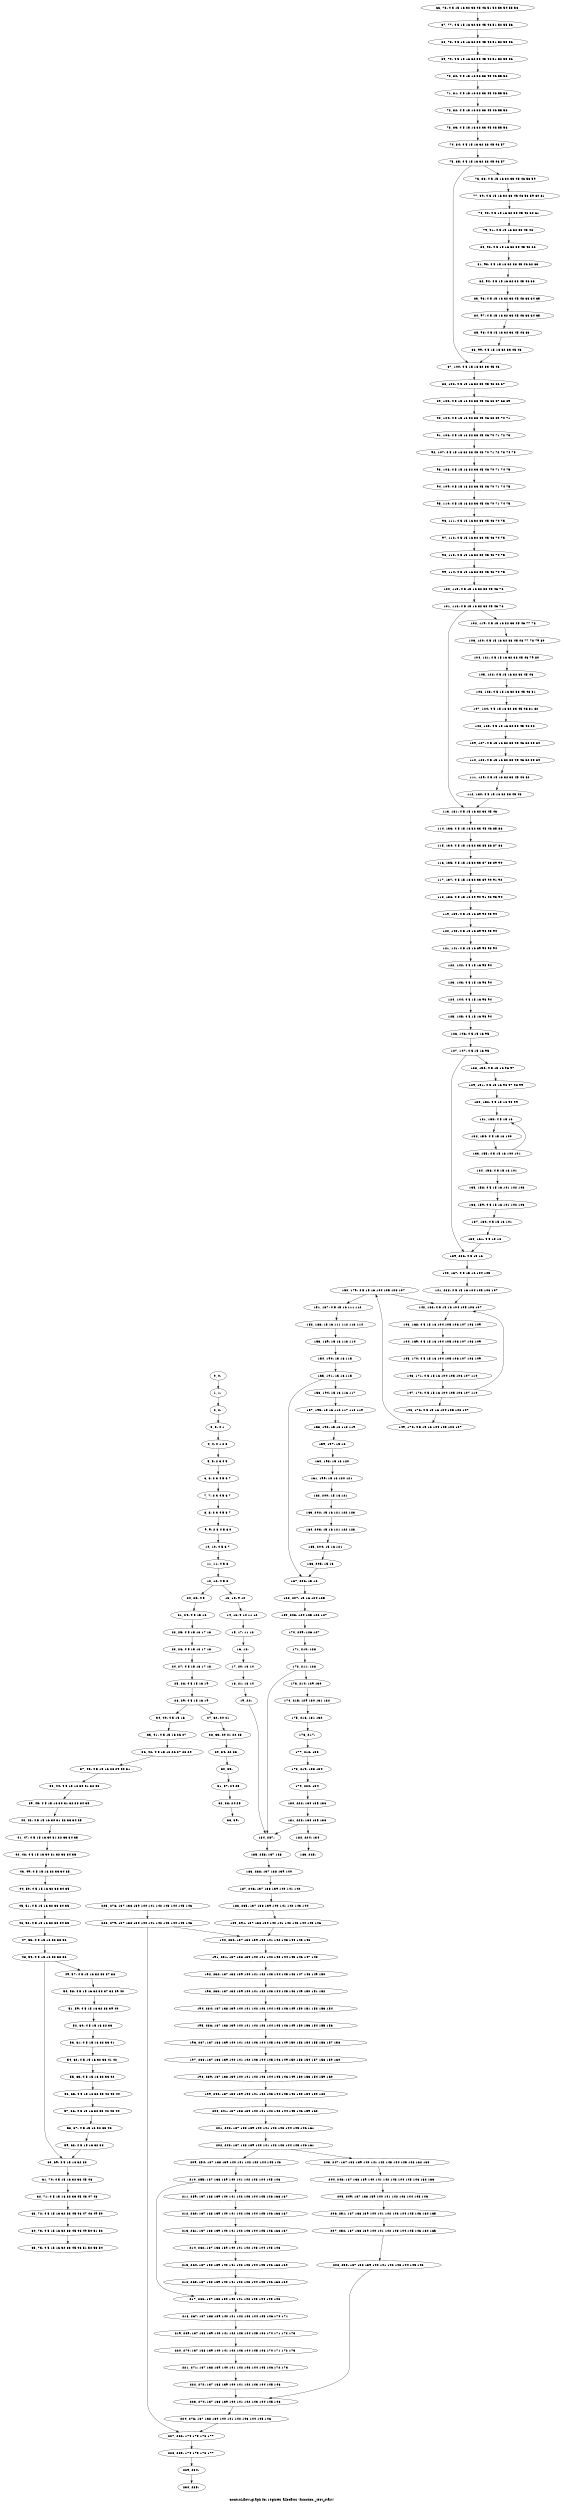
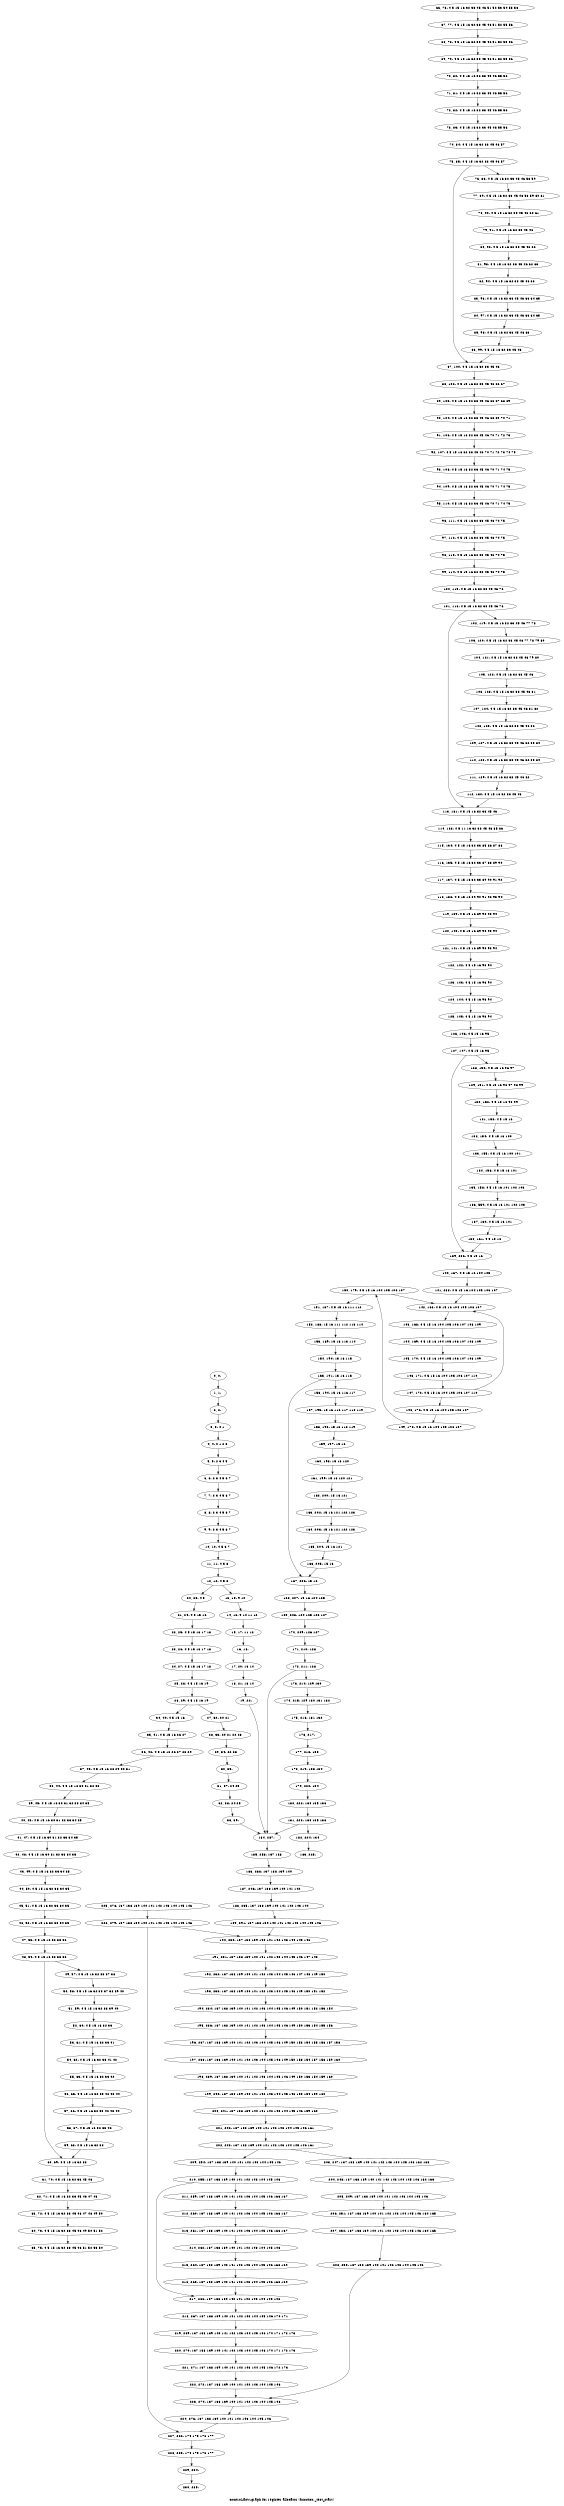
  digraph {
    label="Control-flow-graph for register allocator (function _test_start)"
    n1 [label="0, 0: "]
    n2 [label="1, 1: "]
    n3 [label="2, 2: "]
    n4 [label="3, 3: 0 1 "]
    n5 [label="4, 4: 0 1 2 3 "]
    n6 [label="5, 5: 2 3 4 5 "]
    n7 [label="6, 6: 2 3 4 5 6 7 "]
    n8 [label="7, 7: 2 3 4 5 6 7 "]
    n9 [label="8, 8: 2 3 4 5 6 7 "]
-   n10 [label="9, 9: 2 3 4 5 6 0"]
+   n10 [label="9, 9: 2 3 4 5 6 7 "]
    n11 [label="10, 10: 4 5 6 7 "]
    n12 [label="11, 11: 4 5 8 "]
    n13 [label="12, 12: 4 5 8 "]
    n14 [label="13, 15: 9 10 "]
    n15 [label="20, 23: 4 5 "]
    n16 [label="14, 16: 9 10 11 12 "]
    n17 [label="21, 24: 4 5 15 16 "]
    n18 [label="15, 17: 11 12 "]
    n19 [label="16, 18: "]
    n20 [label="17, 20: 13 14 "]
    n21 [label="18, 21: 13 14 "]
    n22 [label="19, 22: "]
    n23 [label="184, 287: "]
    n24 [label="185, 258: 137 138 "]
    n25 [label="22, 25: 4 5 15 16 17 18 "]
    n26 [label="23, 26: 4 5 15 16 17 18 "]
    n27 [label="24, 27: 4 5 15 16 17 18 "]
    n28 [label="25, 28: 4 5 15 16 19 "]
    n29 [label="26, 29: 4 5 15 16 19 "]
    n30 [label="27, 32: 20 21 "]
    n31 [label="34, 40: 4 5 15 16 "]
    n32 [label="28, 33: 20 21 22 23 "]
    n33 [label="35, 41: 4 5 15 16 26 27 "]
    n34 [label="29, 34: 22 23 "]
    n35 [label="30, 35: "]
    n36 [label="31, 37: 24 25 "]
    n37 [label="32, 38: 24 25 "]
    n38 [label="33, 39: "]
    n39 [label="36, 42: 4 5 15 16 26 27 28 29 "]
    n40 [label="37, 43: 4 5 15 16 28 29 30 31 "]
    n41 [label="38, 44: 4 5 15 16 30 31 32 33 "]
    n42 [label="39, 45: 4 5 15 16 30 31 32 33 34 35 "]
    n43 [label="40, 46: 4 5 15 16 30 31 32 33 34 35 "]
    n44 [label="41, 47: 4 5 15 16 30 31 32 33 34 35 "]
    n45 [label="42, 48: 4 5 15 16 30 31 32 33 34 35 "]
    n46 [label="43, 49: 4 5 15 16 32 33 34 35 "]
    n47 [label="44, 50: 4 5 15 16 32 33 34 35 "]
    n48 [label="45, 51: 4 5 15 16 32 33 34 35 "]
    n49 [label="46, 52: 4 5 15 16 32 33 34 35 "]
    n50 [label="47, 53: 4 5 15 16 32 33 36 "]
    n51 [label="48, 54: 4 5 15 16 32 33 36 "]
    n52 [label="49, 57: 4 5 15 16 32 33 37 38 "]
    n53 [label="60, 69: 4 5 15 16 32 33 "]
    n54 [label="50, 58: 4 5 15 16 32 33 37 38 39 40 "]
    n55 [label="61, 70: 4 5 15 16 32 33 45 46 "]
    n56 [label="51, 59: 4 5 15 16 32 33 39 40 "]
    n57 [label="52, 60: 4 5 15 16 32 33 "]
    n58 [label="53, 61: 4 5 15 16 32 33 41 "]
    n59 [label="54, 62: 4 5 15 16 32 33 41 42 "]
    n60 [label="55, 63: 4 5 15 16 32 33 42 "]
    n61 [label="56, 65: 4 5 15 16 32 33 42 43 44 "]
    n62 [label="57, 66: 4 5 15 16 32 33 42 43 44 "]
    n63 [label="58, 67: 4 5 15 16 32 33 42 "]
    n64 [label="59, 68: 4 5 15 16 32 33 "]
    n65 [label="62, 71: 4 5 15 16 32 33 45 46 47 48 "]
    n66 [label="63, 72: 4 5 15 16 32 33 45 46 47 48 49 50 "]
    n67 [label="64, 73: 4 5 15 16 32 33 45 46 49 50 51 52 "]
    n68 [label="65, 75: 4 5 15 16 32 33 45 46 51 52 53 54 "]
    n69 [label="66, 76: 4 5 15 16 32 33 45 46 51 52 53 54 55 56 "]
    n70 [label="67, 77: 4 5 15 16 32 33 45 46 51 52 55 56 "]
    n71 [label="68, 78: 4 5 15 16 32 33 45 46 51 52 55 56 "]
    n72 [label="69, 79: 4 5 15 16 32 33 45 46 51 52 55 56 "]
    n73 [label="70, 80: 4 5 15 16 32 33 45 46 55 56 "]
    n74 [label="71, 81: 4 5 15 16 32 33 45 46 55 56 "]
    n75 [label="72, 82: 4 5 15 16 32 33 45 46 55 56 "]
    n76 [label="73, 83: 4 5 15 16 32 33 45 46 55 56 "]
    n77 [label="74, 84: 4 5 15 16 32 33 45 46 57 "]
    n78 [label="75, 85: 4 5 15 16 32 33 45 46 57 "]
    n79 [label="76, 88: 4 5 15 16 32 33 45 46 58 59 "]
    n80 [label="87, 100: 4 5 15 16 32 33 45 46 "]
    n81 [label="77, 89: 4 5 15 16 32 33 45 46 58 59 60 61 "]
    n82 [label="88, 102: 4 5 15 16 32 33 45 46 66 67 "]
    n83 [label="78, 90: 4 5 15 16 32 33 45 46 60 61 "]
    n84 [label="79, 91: 4 5 15 16 32 33 45 46 "]
    n85 [label="80, 92: 4 5 15 16 32 33 45 46 62 "]
    n86 [label="81, 93: 4 5 15 16 32 33 45 46 62 63 "]
    n87 [label="82, 94: 4 5 15 16 32 33 45 46 63 "]
    n88 [label="83, 96: 4 5 15 16 32 33 45 46 63 64 65 "]
    n89 [label="84, 97: 4 5 15 16 32 33 45 46 63 64 65 "]
    n90 [label="85, 98: 4 5 15 16 32 33 45 46 63 "]
    n91 [label="86, 99: 4 5 15 16 32 33 45 46 "]
    n92 [label="89, 103: 4 5 15 16 32 33 45 46 66 67 68 69 "]
    n93 [label="90, 104: 4 5 15 16 32 33 45 46 68 69 70 71 "]
    n94 [label="91, 106: 4 5 15 16 32 33 45 46 70 71 72 73 "]
    n95 [label="92, 107: 4 5 15 16 32 33 45 46 70 71 72 73 74 75 "]
    n96 [label="93, 108: 4 5 15 16 32 33 45 46 70 71 74 75 "]
    n97 [label="94, 109: 4 5 15 16 32 33 45 46 70 71 74 75 "]
    n98 [label="95, 110: 4 5 15 16 32 33 45 46 70 71 74 75 "]
    n99 [label="96, 111: 4 5 15 16 32 33 45 46 74 75 "]
    n100 [label="97, 112: 4 5 15 16 32 33 45 46 74 75 "]
    n101 [label="98, 113: 4 5 15 16 32 33 45 46 74 75 "]
    n102 [label="99, 114: 4 5 15 16 32 33 45 46 74 75 "]
    n103 [label="100, 115: 4 5 15 16 32 33 45 46 76 "]
    n104 [label="101, 116: 4 5 15 16 32 33 45 46 76 "]
    n105 [label="102, 119: 4 5 15 16 32 33 45 46 77 78 "]
    n106 [label="113, 131: 4 5 15 16 32 33 45 46 "]
    n107 [label="103, 120: 4 5 15 16 32 33 45 46 77 78 79 80 "]
-   n108 [label="114, 133: 4 5 15 16 32 33 45 46 85 86 "]
+   n108 [label="114, 133: 4 5 11 16 32 33 45 46 85 86"]
    n109 [label="104, 121: 4 5 15 16 32 33 45 46 79 80 "]
    n110 [label="105, 122: 4 5 15 16 32 33 45 46 "]
    n111 [label="106, 123: 4 5 15 16 32 33 45 46 81 "]
    n112 [label="107, 124: 4 5 15 16 32 33 45 46 81 82 "]
    n113 [label="108, 125: 4 5 15 16 32 33 45 46 82 "]
    n114 [label="109, 127: 4 5 15 16 32 33 45 46 82 83 84 "]
    n115 [label="110, 128: 4 5 15 16 32 33 45 46 82 83 84 "]
    n116 [label="111, 129: 4 5 15 16 32 33 45 46 82 "]
    n117 [label="112, 130: 4 5 15 16 32 33 45 46 "]
    n118 [label="115, 134: 4 5 15 16 32 33 85 86 87 88 "]
    n119 [label="116, 135: 4 5 15 16 32 33 87 88 89 90 "]
    n120 [label="117, 137: 4 5 15 16 32 33 89 90 91 92 "]
    n121 [label="118, 138: 4 5 15 16 89 90 91 92 93 94 "]
    n122 [label="119, 139: 4 5 15 16 89 90 93 94 "]
    n123 [label="120, 140: 4 5 15 16 89 90 93 94 "]
    n124 [label="121, 141: 4 5 15 16 89 90 93 94 "]
    n125 [label="122, 142: 4 5 15 16 93 94 "]
    n126 [label="123, 143: 4 5 15 16 93 94 "]
    n127 [label="124, 144: 4 5 15 16 93 94 "]
    n128 [label="125, 145: 4 5 15 16 93 94 "]
    n129 [label="126, 146: 4 5 15 16 95 "]
    n130 [label="127, 147: 4 5 15 16 95 "]
    n131 [label="128, 150: 4 5 15 16 96 97 "]
    n132 [label="139, 286: 4 5 15 16 "]
    n133 [label="129, 151: 4 5 15 16 96 97 98 99 "]
    n134 [label="140, 167: 4 5 15 16 104 105 "]
    n135 [label="130, 152: 4 5 15 16 98 99 "]
    n136 [label="131, 153: 4 5 15 16 "]
    n137 [label="132, 154: 4 5 15 16 100 "]
    n138 [label="133, 155: 4 5 15 16 100 101 "]
    n139 [label="134, 156: 4 5 15 16 101 "]
    n140 [label="135, 158: 4 5 15 16 101 102 103 "]
-   n141 [label="136, 159: 4 5 15 16 101 102 103 "]
+   n141 [label="136, 559: 4 5 15 16 101 102 103"]
    n142 [label="137, 160: 4 5 15 16 101 "]
    n143 [label="138, 161: 4 5 15 16 "]
    n144 [label="141, 288: 4 5 15 16 104 105 106 107 "]
    n145 [label="142, 166: 4 5 15 16 104 105 106 107 "]
    n146 [label="143, 168: 4 5 15 16 104 105 106 107 108 109 "]
    n147 [label="144, 169: 4 5 15 16 104 105 106 107 108 109 "]
    n148 [label="145, 170: 4 5 15 16 104 105 106 107 108 109 "]
    n149 [label="146, 171: 4 5 15 16 104 105 106 107 110 "]
    n150 [label="147, 172: 4 5 15 16 104 105 106 107 110 "]
    n151 [label="148, 176: 4 5 15 16 104 105 106 107 "]
    n152 [label="149, 178: 4 5 15 16 104 105 106 107 "]
    n153 [label="150, 179: 4 5 15 16 104 105 106 107 "]
    n154 [label="151, 187: 4 5 15 16 111 112 "]
    n155 [label="152, 188: 15 16 111 112 113 114 "]
    n156 [label="153, 189: 15 16 113 114 "]
    n157 [label="154, 190: 15 16 115 "]
    n158 [label="155, 191: 15 16 115 "]
    n159 [label="156, 194: 15 16 116 117 "]
    n160 [label="167, 206: 15 16 "]
    n161 [label="157, 195: 15 16 116 117 118 119 "]
    n162 [label="168, 207: 15 16 124 125 "]
    n163 [label="158, 196: 15 16 118 119 "]
    n164 [label="159, 197: 15 16 "]
    n165 [label="160, 198: 15 16 120 "]
    n166 [label="161, 199: 15 16 120 121 "]
    n167 [label="162, 200: 15 16 121 "]
    n168 [label="163, 202: 15 16 121 122 123 "]
    n169 [label="164, 203: 15 16 121 122 123 "]
    n170 [label="165, 204: 15 16 121 "]
    n171 [label="166, 205: 15 16 "]
    n172 [label="169, 208: 124 125 126 127 "]
    n173 [label="170, 209: 126 127 "]
    n174 [label="171, 210: 128 "]
    n175 [label="172, 211: 128 "]
    n176 [label="173, 214: 129 130 "]
    n177 [label="174, 215: 129 130 131 132 "]
    n178 [label="175, 216: 131 132 "]
    n179 [label="176, 217: "]
    n180 [label="177, 218: 133 "]
    n181 [label="178, 219: 133 134 "]
    n182 [label="179, 220: 134 "]
    n183 [label="180, 222: 134 135 136 "]
    n184 [label="181, 223: 134 135 136 "]
    n185 [label="182, 224: 134 "]
    n186 [label="183, 225: "]
    n187 [label="186, 268: 137 138 139 140 "]
    n188 [label="187, 246: 137 138 139 140 141 142 "]
    n189 [label="188, 235: 137 138 139 140 141 142 143 144 "]
    n190 [label="189, 291: 137 138 139 140 141 142 143 144 145 146 "]
    n191 [label="190, 230: 137 138 139 140 141 142 143 144 145 146 "]
    n192 [label="191, 231: 137 138 139 140 141 142 143 144 145 146 147 148 "]
    n193 [label="192, 232: 137 138 139 140 141 142 143 144 145 146 147 148 149 150 "]
    n194 [label="193, 233: 137 138 139 140 141 142 143 144 145 146 149 150 151 152 "]
    n195 [label="194, 234: 137 138 139 140 141 142 143 144 145 146 149 150 151 152 153 154 "]
    n196 [label="195, 236: 137 138 139 140 141 142 143 144 145 146 149 150 153 154 155 156 "]
    n197 [label="196, 237: 137 138 139 140 141 142 143 144 145 146 149 150 153 154 155 156 157 158 "]
    n198 [label="197, 238: 137 138 139 140 141 142 143 144 145 146 149 150 153 154 157 158 159 160 "]
    n199 [label="198, 239: 137 138 139 140 141 142 143 144 145 146 149 150 153 154 159 160 "]
    n200 [label="199, 240: 137 138 139 140 141 142 143 144 145 146 153 154 159 160 "]
    n201 [label="200, 241: 137 138 139 140 141 142 143 144 145 146 159 160 "]
    n202 [label="201, 242: 137 138 139 140 141 142 143 144 145 146 161 "]
    n203 [label="202, 243: 137 138 139 140 141 142 143 144 145 146 161 "]
    n204 [label="203, 247: 137 138 139 140 141 142 143 144 145 146 162 163 "]
    n205 [label="209, 254: 137 138 139 140 141 142 143 144 145 146 "]
    n206 [label="204, 248: 137 138 139 140 141 142 143 144 145 146 162 163 "]
    n207 [label="210, 255: 137 138 139 140 141 142 143 144 145 146 "]
    n208 [label="205, 249: 137 138 139 140 141 142 143 144 145 146 "]
    n209 [label="206, 251: 137 138 139 140 141 142 143 144 145 146 164 165 "]
    n210 [label="207, 252: 137 138 139 140 141 142 143 144 145 146 164 165 "]
    n211 [label="208, 253: 137 138 139 140 141 142 143 144 145 146 "]
    n212 [label="223, 274: 137 138 139 140 141 142 143 144 145 146 "]
    n213 [label="224, 276: 137 138 139 140 141 142 143 144 145 146 "]
    n214 [label="211, 259: 137 138 139 140 141 142 143 144 145 146 166 167 "]
    n215 [label="217, 266: 137 138 139 140 141 142 143 144 145 146 "]
    n216 [label="212, 260: 137 138 139 140 141 142 143 144 145 146 166 167 "]
    n217 [label="218, 267: 137 138 139 140 141 142 143 144 145 146 170 171 "]
    n218 [label="213, 261: 137 138 139 140 141 142 143 144 145 146 166 167 "]
    n219 [label="214, 262: 137 138 139 140 141 142 143 144 145 146 "]
    n220 [label="215, 264: 137 138 139 140 141 142 143 144 145 146 168 169 "]
    n221 [label="216, 265: 137 138 139 140 141 142 143 144 145 146 168 169 "]
    n222 [label="219, 269: 137 138 139 140 141 142 143 144 145 146 170 171 172 173 "]
    n223 [label="220, 270: 137 138 139 140 141 142 143 144 145 146 170 171 172 173 "]
    n224 [label="221, 271: 137 138 139 140 141 142 143 144 145 146 172 173 "]
    n225 [label="222, 272: 137 138 139 140 141 142 143 144 145 146 "]
    n226 [label="227, 282: 174 175 176 177 "]
    n227 [label="225, 278: 137 138 139 140 141 142 143 144 145 146 "]
    n228 [label="226, 279: 137 138 139 140 141 142 143 144 145 146 "]
    n229 [label="228, 283: 174 175 176 177 "]
    n230 [label="229, 284: "]
    n231 [label="230, 285: "]
    n1 -> n2
    n2 -> n3
    n3 -> n4
    n4 -> n5
    n5 -> n6
    n6 -> n7
    n7 -> n8
    n8 -> n9
    n9 -> n10
    n10 -> n11
    n11 -> n12
    n12 -> n13
    n13 -> n14
    n13 -> n15
    n14 -> n16
    n15 -> n17
    n16 -> n18
    n17 -> n25
    n18 -> n19
    n19 -> n20
    n20 -> n21
    n21 -> n22
    n22 -> n23
    n23 -> n24
    n24 -> n187
    n25 -> n26
    n26 -> n27
    n27 -> n28
    n28 -> n29
    n29 -> n30
    n29 -> n31
    n30 -> n32
    n31 -> n33
    n32 -> n34
    n33 -> n39
    n34 -> n35
    n35 -> n36
    n36 -> n37
    n37 -> n38
+   n38 -> n23
    n39 -> n40
    n40 -> n41
    n41 -> n42
    n42 -> n43
    n43 -> n44
    n44 -> n45
    n45 -> n46
    n46 -> n47
    n47 -> n48
    n48 -> n49
    n49 -> n50
    n50 -> n51
    n51 -> n52
    n51 -> n53
    n52 -> n54
    n53 -> n55
    n54 -> n56
    n55 -> n65
    n56 -> n57
    n57 -> n58
    n58 -> n59
    n59 -> n60
    n60 -> n61
    n61 -> n62
    n62 -> n63
    n63 -> n64
    n64 -> n53
    n65 -> n66
    n66 -> n67
    n67 -> n68
    n69 -> n70
    n70 -> n71
    n71 -> n72
    n72 -> n73
    n73 -> n74
    n74 -> n75
    n75 -> n76
    n76 -> n77
    n77 -> n78
    n78 -> n79
    n78 -> n80
    n79 -> n81
    n80 -> n82
    n81 -> n83
    n82 -> n92
    n83 -> n84
    n84 -> n85
    n85 -> n86
    n86 -> n87
    n87 -> n88
    n88 -> n89
    n89 -> n90
    n90 -> n91
    n91 -> n80
    n92 -> n93
    n93 -> n94
    n94 -> n95
    n95 -> n96
    n96 -> n97
    n97 -> n98
    n98 -> n99
    n99 -> n100
    n100 -> n101
    n101 -> n102
    n102 -> n103
    n103 -> n104
    n104 -> n105
    n104 -> n106
    n105 -> n107
    n106 -> n108
    n107 -> n109
    n108 -> n118
    n109 -> n110
    n110 -> n111
    n111 -> n112
    n112 -> n113
    n113 -> n114
    n114 -> n115
    n115 -> n116
    n116 -> n117
    n117 -> n106
    n118 -> n119
    n119 -> n120
    n120 -> n121
    n121 -> n122
    n122 -> n123
    n123 -> n124
    n124 -> n125
    n125 -> n126
    n126 -> n127
    n127 -> n128
    n128 -> n129
    n129 -> n130
    n130 -> n131
    n130 -> n132
    n131 -> n133
    n132 -> n134
    n133 -> n135
    n134 -> n144
    n135 -> n136
    n136 -> n137
    n137 -> n138
-   n138 -> n136
+   n138 -> n139
    n139 -> n140
    n140 -> n141
    n141 -> n142
    n142 -> n143
    n143 -> n132
    n144 -> n145
    n145 -> n146
    n146 -> n147
    n147 -> n148
    n148 -> n149
    n149 -> n150
    n150 -> n145
    n150 -> n151
    n151 -> n152
    n152 -> n153
    n153 -> n145
    n153 -> n154
    n154 -> n155
    n155 -> n156
    n156 -> n157
    n157 -> n158
    n158 -> n159
    n158 -> n160
    n159 -> n161
    n160 -> n162
    n161 -> n163
    n162 -> n172
    n163 -> n164
    n164 -> n165
    n165 -> n166
    n166 -> n167
    n167 -> n168
    n168 -> n169
    n169 -> n170
    n170 -> n171
    n171 -> n160
    n172 -> n173
    n173 -> n174
    n174 -> n175
    n175 -> n23
    n175 -> n176
    n176 -> n177
    n177 -> n178
    n178 -> n179
    n179 -> n180
    n180 -> n181
    n181 -> n182
    n182 -> n183
    n183 -> n184
    n184 -> n23
    n184 -> n185
    n185 -> n186
    n187 -> n188
    n188 -> n189
    n189 -> n190
    n190 -> n191
    n191 -> n192
    n192 -> n193
    n193 -> n194
    n194 -> n195
    n195 -> n196
    n196 -> n197
    n197 -> n198
    n198 -> n199
    n199 -> n200
    n200 -> n201
    n201 -> n202
    n202 -> n203
    n203 -> n204
    n203 -> n205
    n204 -> n206
    n205 -> n207
    n206 -> n208
    n207 -> n214
    n207 -> n215
    n208 -> n209
    n209 -> n210
    n210 -> n211
    n211 -> n212
    n212 -> n213
    n213 -> n226
    n214 -> n216
    n215 -> n217
    n216 -> n218
    n217 -> n222
    n218 -> n219
    n219 -> n220
    n220 -> n221
    n221 -> n215
    n222 -> n223
    n223 -> n224
    n224 -> n225
    n225 -> n212
    n226 -> n229
    n227 -> n228
    n228 -> n191
    n228 -> n226
    n229 -> n230
    n230 -> n231
  }
